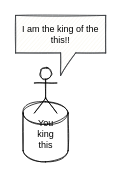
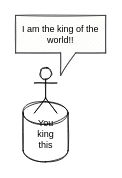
  <mxCell id="0" />
  <mxCell id="1" parent="0" />
  <mxCell id="2" value="" style="shape=cylinder3;whiteSpace=wrap;html=1;boundedLbl=1;backgroundOutline=1;size=15;sketch=1;" vertex="1" parent="1"><mxGeometry x="30" y="135" width="60" height="80" as="geometry" /></mxCell>
  <mxCell id="3" value="You&lt;br&gt;king&lt;br&gt;this" style="shape=umlActor;verticalLabelPosition=bottom;verticalAlign=top;html=1;outlineConnect=0;sketch=1;" vertex="1" parent="1"><mxGeometry x="45" y="90" width="30" height="60" as="geometry" /></mxCell>
- <mxCell id="4" value="I am the king of the this!!" style="shape=callout;whiteSpace=wrap;html=1;perimeter=calloutPerimeter;fillColor=#f9f7ed;strokeColor=#36393d;sketch=1;" vertex="1" parent="1"><mxGeometry x="20" y="20" width="120" height="80" as="geometry" /></mxCell>
+ <mxCell id="4" value="I am the king of the world!!" style="shape=callout;whiteSpace=wrap;html=1;perimeter=calloutPerimeter;fillColor=#f9f7ed;strokeColor=#36393d;sketch=1;" vertex="1" parent="1"><mxGeometry x="20" y="20" width="120" height="80" as="geometry" /></mxCell>
